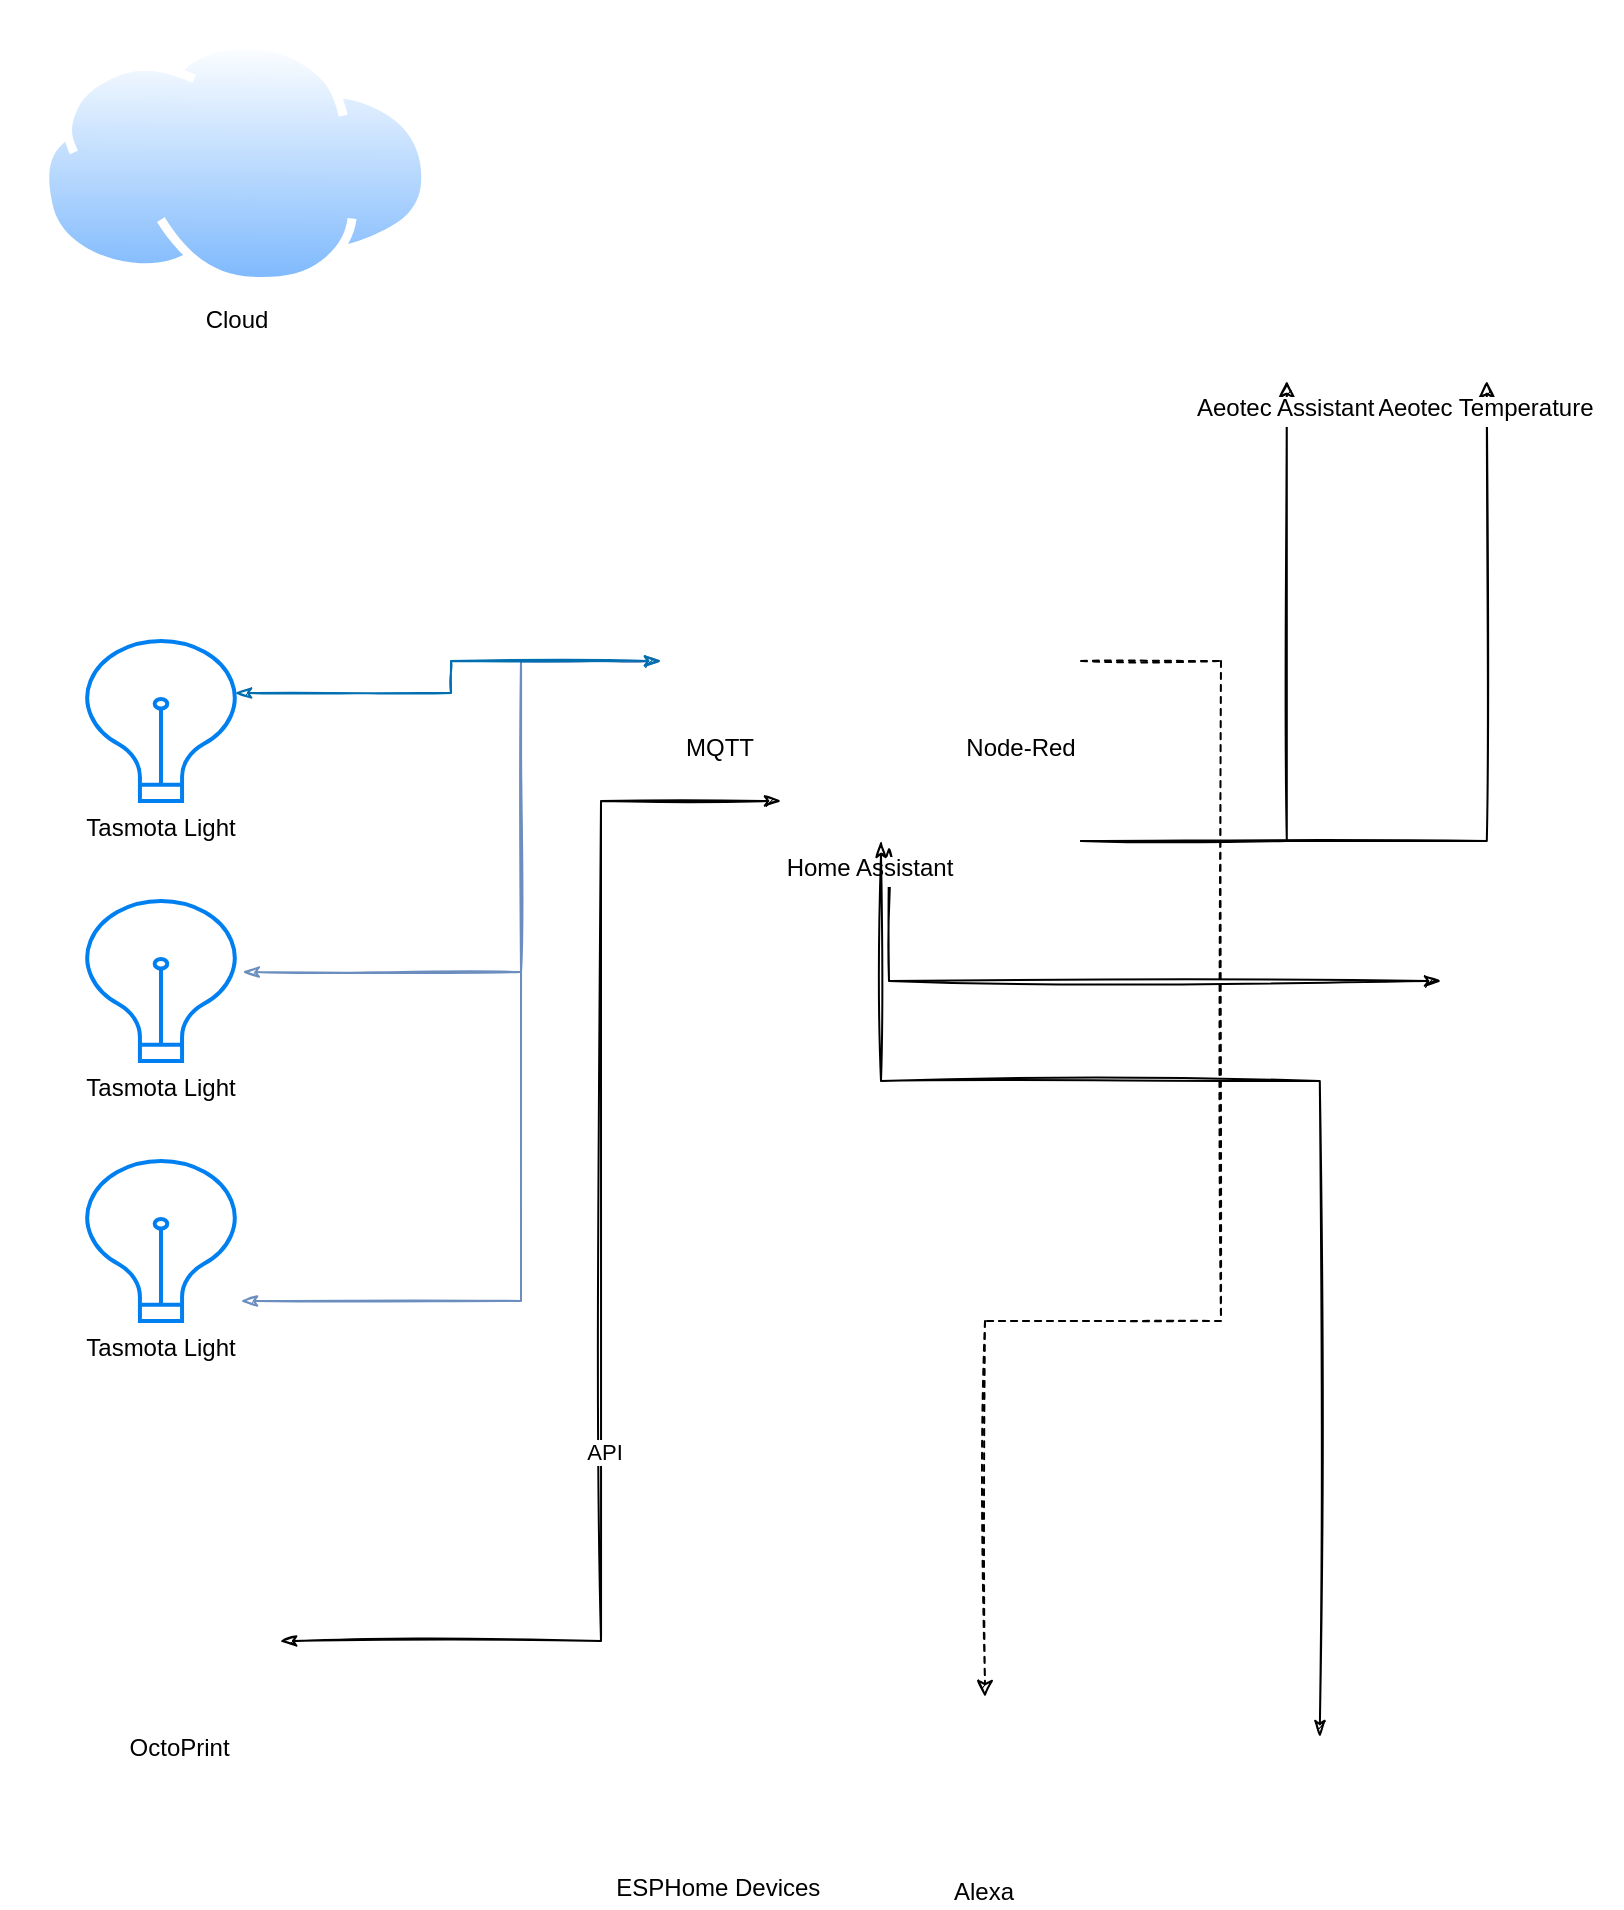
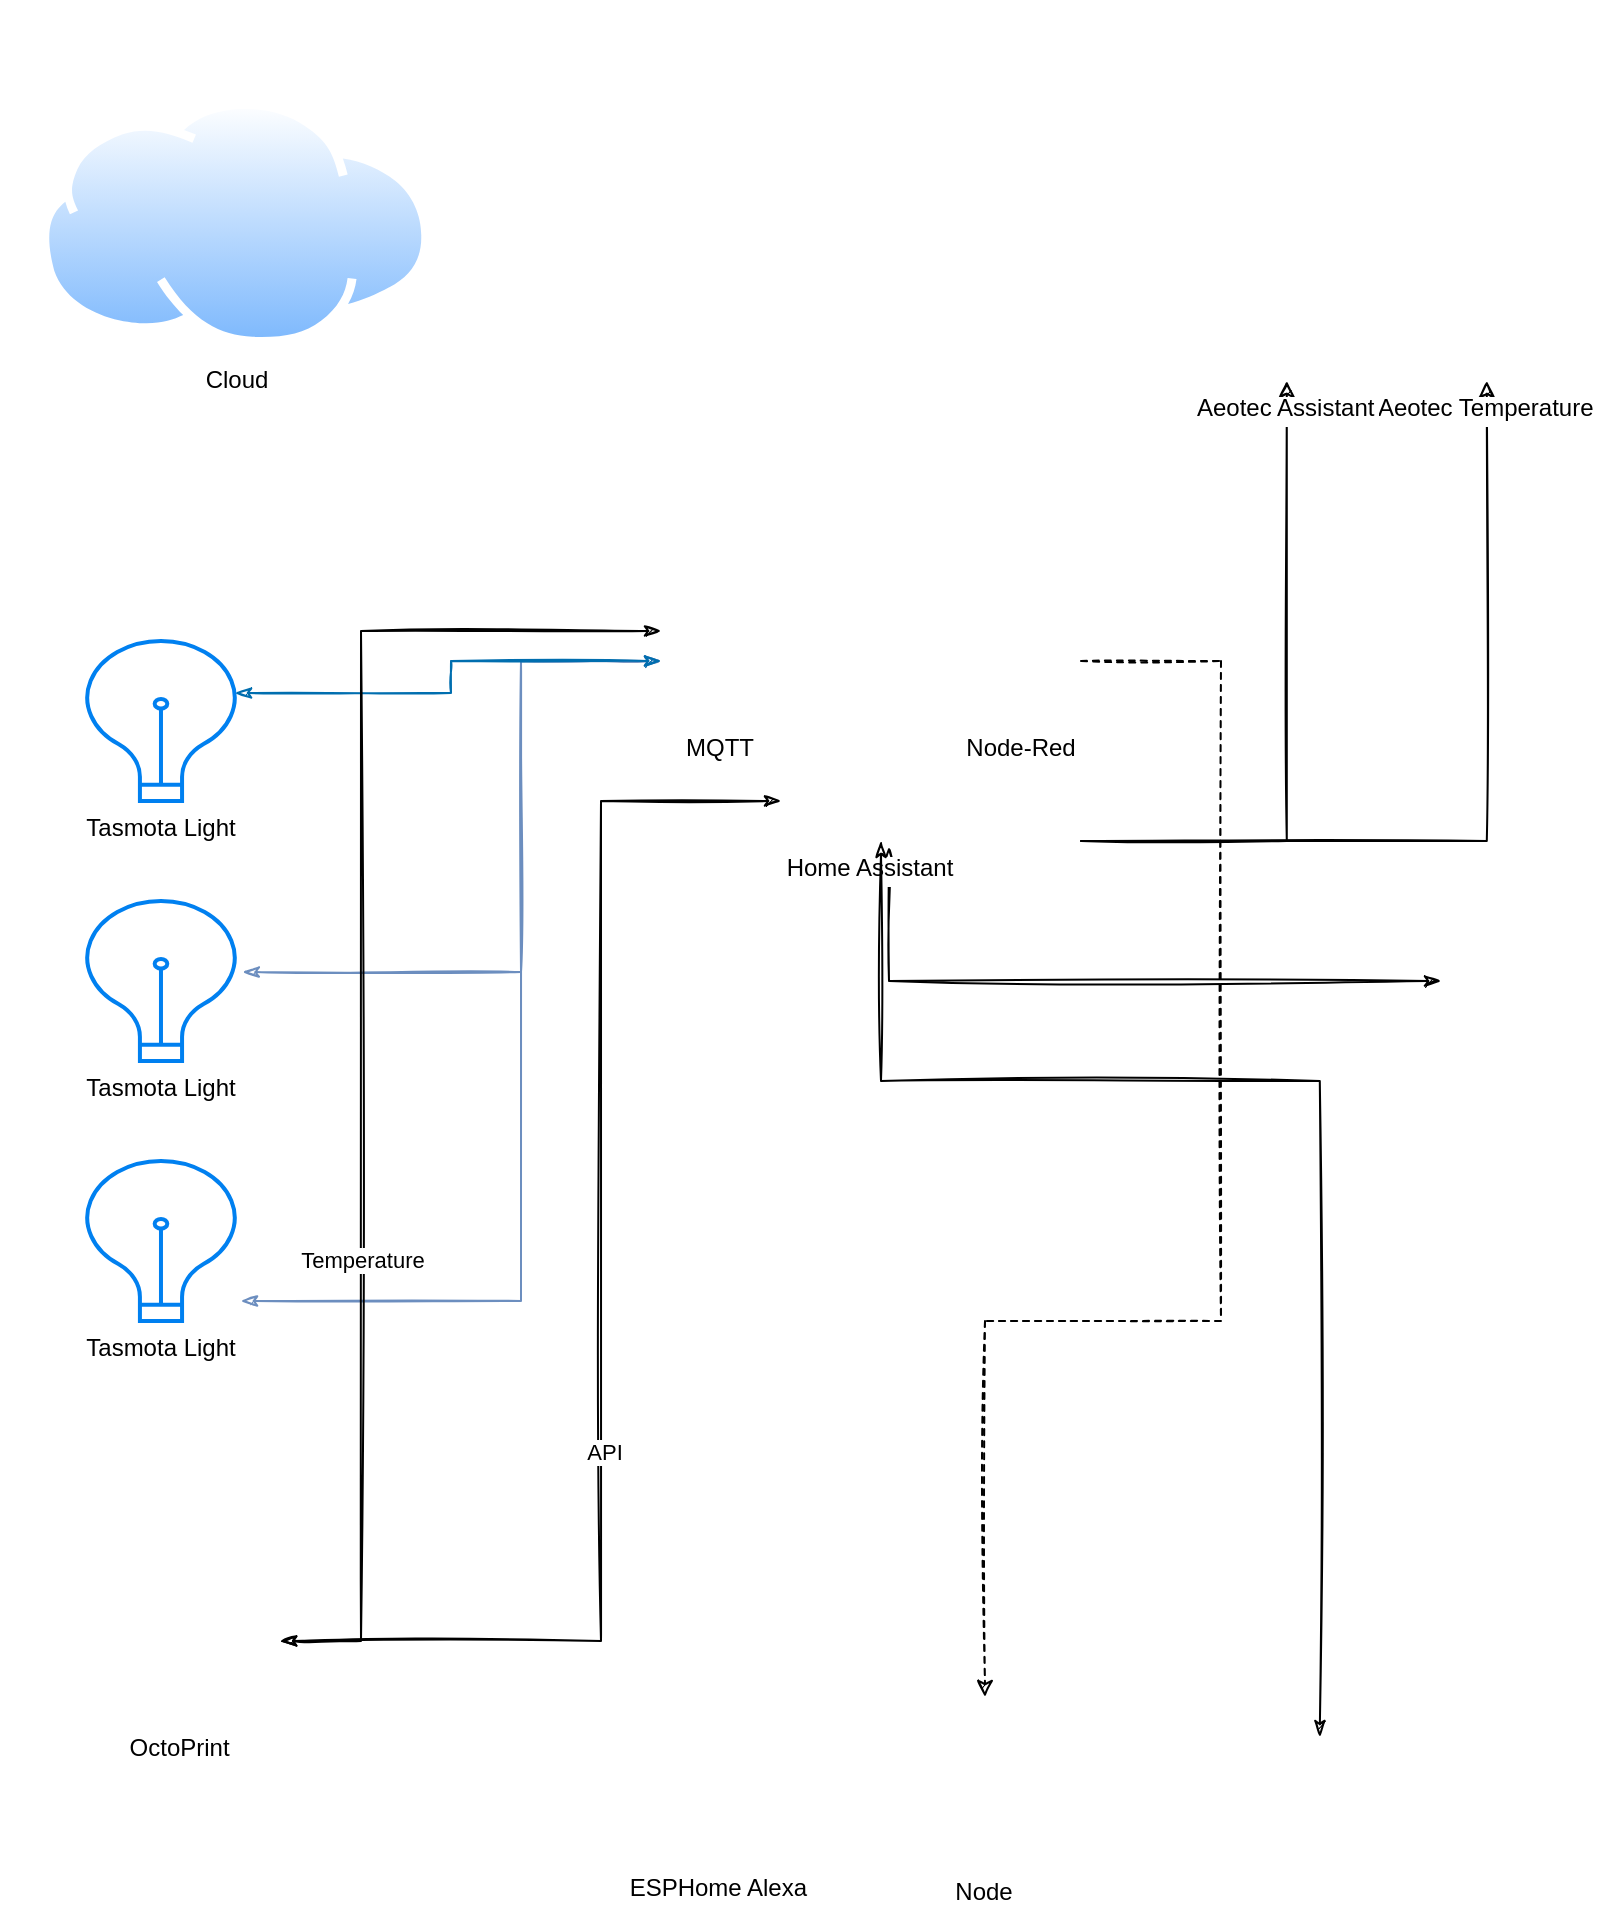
  <mxCell id="0" />
  <mxCell id="1" parent="0" />
  <mxCell id="2" style="edgeStyle=orthogonalEdgeStyle;rounded=0;sketch=1;jumpStyle=none;orthogonalLoop=1;jettySize=auto;html=1;exitX=0.6;exitY=1.033;exitDx=0;exitDy=0;entryX=0;entryY=0.5;entryDx=0;entryDy=0;shadow=0;startArrow=classicThin;startFill=1;endArrow=classicThin;endFill=1;elbow=vertical;exitPerimeter=0;" edge="1" parent="1" source="3" target="28"><mxGeometry relative="1" as="geometry"><Array as="points"><mxPoint x="444" y="490" /></Array></mxGeometry></mxCell>
  <mxCell id="3" value="Home Assistant" style="shape=image;verticalLabelPosition=bottom;labelBackgroundColor=#ffffff;verticalAlign=top;aspect=fixed;imageAspect=0;image=https://community-assets.home-assistant.io/original/3X/6/3/63f75921214e158bc02336dc864c096b11889f14.png;sketch=1;rounded=0;" parent="1" vertex="1"><mxGeometry x="390" y="330" width="90" height="90" as="geometry" /></mxCell>
  <mxCell id="4" style="edgeStyle=orthogonalEdgeStyle;rounded=0;sketch=1;jumpStyle=none;orthogonalLoop=1;jettySize=auto;html=1;exitX=1;exitY=0.5;exitDx=0;exitDy=0;entryX=0.5;entryY=0;entryDx=0;entryDy=0;shadow=0;dashed=1;" edge="1" parent="1" source="5" target="20"><mxGeometry relative="1" as="geometry"><Array as="points"><mxPoint x="610" y="330" /><mxPoint x="610" y="660" /><mxPoint x="492" y="660" /></Array></mxGeometry></mxCell>
  <mxCell id="5" value="Node-Red" style="shape=image;verticalLabelPosition=bottom;labelBackgroundColor=#ffffff;verticalAlign=top;aspect=fixed;imageAspect=0;image=https://nodered.org/node-red-icon.png;sketch=1;rounded=0;html=1;" parent="1" vertex="1"><mxGeometry x="480" y="300" width="60" height="60" as="geometry" /></mxCell>
  <mxCell id="6" style="edgeStyle=orthogonalEdgeStyle;orthogonalLoop=1;jettySize=auto;html=1;exitX=0;exitY=0.5;exitDx=0;exitDy=0;entryX=1.011;entryY=0.444;entryDx=0;entryDy=0;entryPerimeter=0;fillColor=#dae8fc;strokeColor=#6c8ebf;rounded=0;sketch=1;endArrow=classicThin;endFill=1;startArrow=classicThin;startFill=1;" edge="1" parent="1" source="9" target="14"><mxGeometry relative="1" as="geometry"><Array as="points"><mxPoint x="260" y="330" /><mxPoint x="260" y="486" /></Array></mxGeometry></mxCell>
  <mxCell id="7" style="edgeStyle=orthogonalEdgeStyle;orthogonalLoop=1;jettySize=auto;html=1;exitX=0;exitY=0.5;exitDx=0;exitDy=0;fillColor=#dae8fc;strokeColor=#6c8ebf;rounded=0;sketch=1;endArrow=classicThin;endFill=1;startArrow=classicThin;startFill=1;" edge="1" parent="1" source="9" target="15"><mxGeometry relative="1" as="geometry"><Array as="points"><mxPoint x="260" y="330" /><mxPoint x="260" y="650" /></Array></mxGeometry></mxCell>
  <mxCell id="8" style="edgeStyle=orthogonalEdgeStyle;rounded=0;sketch=1;jumpStyle=none;orthogonalLoop=1;jettySize=auto;html=1;exitX=0;exitY=0.5;exitDx=0;exitDy=0;entryX=0.963;entryY=0.325;entryDx=0;entryDy=0;entryPerimeter=0;shadow=0;elbow=vertical;fillColor=#1ba1e2;strokeColor=#006EAF;startArrow=classicThin;startFill=1;endArrow=classicThin;endFill=1;" edge="1" parent="1" source="9" target="16"><mxGeometry relative="1" as="geometry" /></mxCell>
  <mxCell id="9" value="MQTT" style="shape=image;verticalLabelPosition=bottom;labelBackgroundColor=#ffffff;verticalAlign=top;aspect=fixed;imageAspect=0;image=https://www.openautomationsoftware.com/wp-content/uploads/2016/05/MQTT-icon.png;sketch=1;rounded=0;" parent="1" vertex="1"><mxGeometry x="330" y="300" width="60" height="60" as="geometry" /></mxCell>
- <mxCell id="10" value="ESPHome Devices" style="shape=image;verticalLabelPosition=bottom;labelBackgroundColor=#ffffff;verticalAlign=top;aspect=fixed;imageAspect=0;image=https://cyberjunky.nl/content/images/size/w300/2019/01/esphomelogo.png;sketch=1;rounded=0;imageBackground=none;" parent="1" vertex="1"><mxGeometry x="310" y="850" width="98.34" height="80" as="geometry" /></mxCell>
+ <mxCell id="10" value="ESPHome Alexa" style="shape=image;verticalLabelPosition=bottom;labelBackgroundColor=#ffffff;verticalAlign=top;aspect=fixed;imageAspect=0;image=https://cyberjunky.nl/content/images/size/w300/2019/01/esphomelogo.png;sketch=1;rounded=0;imageBackground=none;" parent="1" vertex="1"><mxGeometry x="310" y="850" width="98.34" height="80" as="geometry" /></mxCell>
  <mxCell id="11" style="edgeStyle=orthogonalEdgeStyle;rounded=0;sketch=1;orthogonalLoop=1;jettySize=auto;html=1;exitX=1;exitY=0.5;exitDx=0;exitDy=0;shadow=0;jumpStyle=none;" edge="1" parent="1" source="13" target="17"><mxGeometry relative="1" as="geometry" /></mxCell>
  <mxCell id="12" style="edgeStyle=orthogonalEdgeStyle;rounded=0;sketch=1;jumpStyle=none;orthogonalLoop=1;jettySize=auto;html=1;exitX=1;exitY=0.5;exitDx=0;exitDy=0;shadow=0;elbow=vertical;" edge="1" parent="1" source="13" target="19"><mxGeometry relative="1" as="geometry" /></mxCell>
  <mxCell id="13" value="" style="shape=image;verticalLabelPosition=bottom;labelBackgroundColor=#ffffff;verticalAlign=top;aspect=fixed;imageAspect=0;image=https://z-wavealliance.org/wp-content/uploads/2015/11/zw_google_profile_250.jpg;" parent="1" vertex="1"><mxGeometry x="480" y="390" width="60" height="60" as="geometry" /></mxCell>
  <mxCell id="14" value="Tasmota Light" style="html=1;verticalLabelPosition=bottom;align=center;labelBackgroundColor=#ffffff;verticalAlign=top;strokeWidth=2;strokeColor=#0080F0;shadow=0;dashed=0;shape=mxgraph.ios7.icons.lightbulb;" vertex="1" parent="1"><mxGeometry x="40" y="450" width="80" height="80" as="geometry" /></mxCell>
  <mxCell id="15" value="Tasmota Light" style="html=1;verticalLabelPosition=bottom;align=center;labelBackgroundColor=#ffffff;verticalAlign=top;strokeWidth=2;strokeColor=#0080F0;shadow=0;dashed=0;shape=mxgraph.ios7.icons.lightbulb;" vertex="1" parent="1"><mxGeometry x="40" y="580" width="80" height="80" as="geometry" /></mxCell>
  <mxCell id="16" value="Tasmota Light" style="html=1;verticalLabelPosition=bottom;align=center;labelBackgroundColor=#ffffff;verticalAlign=top;strokeWidth=2;strokeColor=#0080F0;shadow=0;dashed=0;shape=mxgraph.ios7.icons.lightbulb;" vertex="1" parent="1"><mxGeometry x="40" y="320" width="80" height="80" as="geometry" /></mxCell>
  <mxCell id="17" value="Aeotec Temperature" style="shape=image;verticalLabelPosition=bottom;labelBackgroundColor=#ffffff;verticalAlign=top;aspect=fixed;imageAspect=0;image=https://cdn.speedgauge.net/wp-content/uploads/2020/08/tsp-icon-blue-green-60.jpg;" vertex="1" parent="1"><mxGeometry x="700" y="110" width="85.71" height="80" as="geometry" /></mxCell>
- <mxCell id="18" value="Cloud" style="aspect=fixed;perimeter=ellipsePerimeter;html=1;align=center;shadow=0;dashed=0;spacingTop=3;image;image=img/lib/active_directory/internet_cloud.svg;" vertex="1" parent="1"><mxGeometry x="20" y="20" width="195.24" height="123" as="geometry" /></mxCell>
+ <mxCell id="18" value="Cloud" style="aspect=fixed;perimeter=ellipsePerimeter;html=1;align=center;shadow=0;dashed=0;spacingTop=3;image;image=img/lib/active_directory/internet_cloud.svg;" vertex="1" parent="1"><mxGeometry x="20" y="50" width="195.24" height="123" as="geometry" /></mxCell>
  <mxCell id="19" value="Aeotec Assistant" style="shape=image;verticalLabelPosition=bottom;labelBackgroundColor=#ffffff;verticalAlign=top;aspect=fixed;imageAspect=0;image=https://cdn.speedgauge.net/wp-content/uploads/2020/08/tsp-icon-blue-green-60.jpg;" vertex="1" parent="1"><mxGeometry x="600" y="110" width="85.71" height="80" as="geometry" /></mxCell>
- <mxCell id="20" value="Alexa" style="shape=image;verticalLabelPosition=bottom;labelBackgroundColor=#ffffff;verticalAlign=top;aspect=fixed;imageAspect=0;image=https://newsforkids.net/wp-content/uploads/2018/05/amazon-alexa-app-logo-500x500.png;" vertex="1" parent="1"><mxGeometry x="450" y="848" width="84" height="84" as="geometry" /></mxCell>
+ <mxCell id="20" value="Node" style="shape=image;verticalLabelPosition=bottom;labelBackgroundColor=#ffffff;verticalAlign=top;aspect=fixed;imageAspect=0;image=https://newsforkids.net/wp-content/uploads/2018/05/amazon-alexa-app-logo-500x500.png;" vertex="1" parent="1"><mxGeometry x="450" y="848" width="84" height="84" as="geometry" /></mxCell>
+ <mxCell id="21" style="edgeStyle=orthogonalEdgeStyle;rounded=0;sketch=1;jumpStyle=none;orthogonalLoop=1;jettySize=auto;html=1;exitX=1;exitY=0.5;exitDx=0;exitDy=0;entryX=0;entryY=0.25;entryDx=0;entryDy=0;shadow=0;startArrow=classicThin;startFill=1;endArrow=classicThin;endFill=1;elbow=vertical;" edge="1" parent="1" source="25" target="9"><mxGeometry relative="1" as="geometry"><Array as="points"><mxPoint x="180" y="820" /><mxPoint x="180" y="315" /></Array></mxGeometry></mxCell>
+ <mxCell id="22" value="Temperature" style="edgeLabel;html=1;align=center;verticalAlign=middle;resizable=0;points=[];" vertex="1" connectable="0" parent="21"><mxGeometry x="-0.335" relative="1" as="geometry"><mxPoint as="offset" /></mxGeometry></mxCell>
  <mxCell id="23" style="edgeStyle=orthogonalEdgeStyle;rounded=0;sketch=1;jumpStyle=none;orthogonalLoop=1;jettySize=auto;html=1;exitX=1;exitY=0.5;exitDx=0;exitDy=0;shadow=0;startArrow=classicThin;startFill=1;endArrow=classicThin;endFill=1;elbow=vertical;" edge="1" parent="1" source="25"><mxGeometry relative="1" as="geometry"><mxPoint x="390" y="400" as="targetPoint" /><Array as="points"><mxPoint x="300" y="820" /><mxPoint x="300" y="400" /></Array></mxGeometry></mxCell>
  <mxCell id="24" value="API" style="edgeLabel;html=1;align=center;verticalAlign=middle;resizable=0;points=[];" vertex="1" connectable="0" parent="23"><mxGeometry x="-0.24" y="-1" relative="1" as="geometry"><mxPoint as="offset" /></mxGeometry></mxCell>
  <mxCell id="25" value="OctoPrint" style="shape=image;verticalLabelPosition=bottom;labelBackgroundColor=#ffffff;verticalAlign=top;aspect=fixed;imageAspect=0;image=http://www.wolfteck.com/assets/octoprint.png;" vertex="1" parent="1"><mxGeometry x="40" y="780" width="99.6" height="80" as="geometry" /></mxCell>
  <mxCell id="26" style="edgeStyle=orthogonalEdgeStyle;rounded=0;sketch=1;jumpStyle=none;orthogonalLoop=1;jettySize=auto;html=1;exitX=0.5;exitY=0;exitDx=0;exitDy=0;shadow=0;startArrow=classicThin;startFill=1;endArrow=classicThin;endFill=1;elbow=vertical;" edge="1" parent="1" source="27"><mxGeometry relative="1" as="geometry"><mxPoint x="440" y="420" as="targetPoint" /><Array as="points"><mxPoint x="659" y="540" /><mxPoint x="440" y="540" /></Array></mxGeometry></mxCell>
  <mxCell id="27" value="" style="shape=image;verticalLabelPosition=bottom;labelBackgroundColor=#ffffff;verticalAlign=top;aspect=fixed;imageAspect=0;image=https://brands.home-assistant.io/_/shelly/logo.png;" vertex="1" parent="1"><mxGeometry x="580" y="868" width="158.89" height="44" as="geometry" /></mxCell>
  <mxCell id="28" value="" style="shape=image;verticalLabelPosition=bottom;labelBackgroundColor=#ffffff;verticalAlign=top;aspect=fixed;imageAspect=0;image=https://blog.appfigures.com/wp-content/uploads/2015/11/apple_tv.png;" vertex="1" parent="1"><mxGeometry x="720" y="455" width="70" height="70" as="geometry" /></mxCell>
